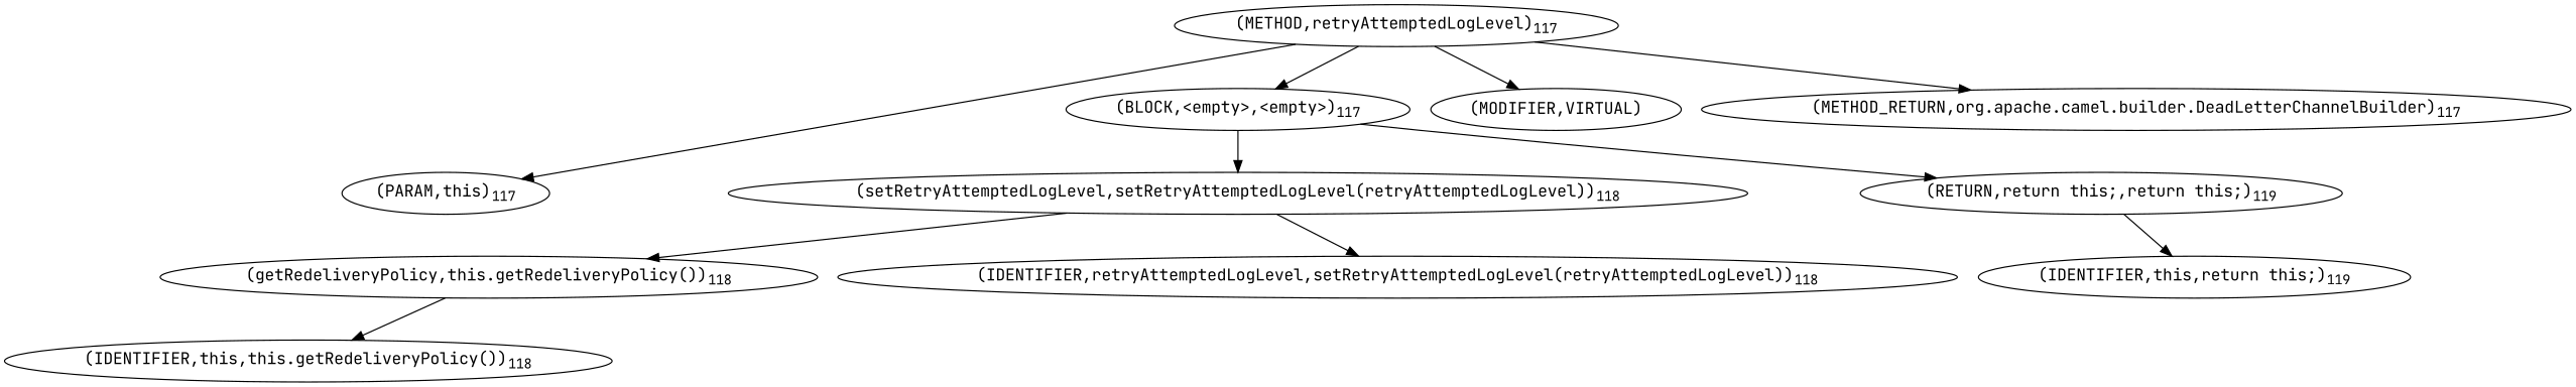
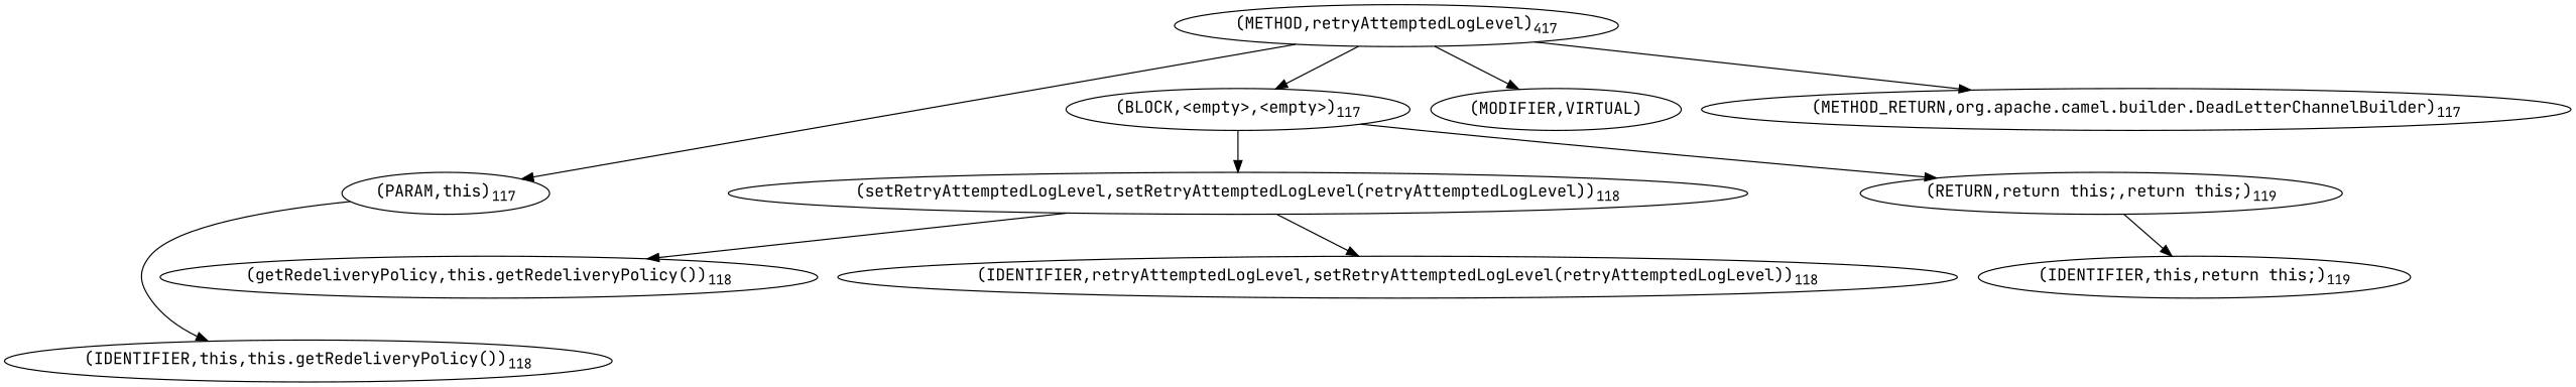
  digraph {
    fontname="JetBrains Mono"
    node [fontname="JetBrains Mono"]
    edge [fontname="JetBrains Mono"]
-   n1 [label=<(METHOD,retryAttemptedLogLevel)<SUB>117</SUB>>]
+   n1 [label=<(METHOD,retryAttemptedLogLevel)<SUB>417</SUB>>]
    n2 [label=<(PARAM,this)<SUB>117</SUB>>]
    n3 [label=<(BLOCK,&lt;empty&gt;,&lt;empty&gt;)<SUB>117</SUB>>]
    n4 [label=<(MODIFIER,VIRTUAL)>]
    n5 [label=<(METHOD_RETURN,org.apache.camel.builder.DeadLetterChannelBuilder)<SUB>117</SUB>>]
    n6 [label=<(setRetryAttemptedLogLevel,setRetryAttemptedLogLevel(retryAttemptedLogLevel))<SUB>118</SUB>>]
    n7 [label=<(RETURN,return this;,return this;)<SUB>119</SUB>>]
    n8 [label=<(getRedeliveryPolicy,this.getRedeliveryPolicy())<SUB>118</SUB>>]
    n9 [label=<(IDENTIFIER,retryAttemptedLogLevel,setRetryAttemptedLogLevel(retryAttemptedLogLevel))<SUB>118</SUB>>]
    n10 [label=<(IDENTIFIER,this,return this;)<SUB>119</SUB>>]
    n11 [label=<(IDENTIFIER,this,this.getRedeliveryPolicy())<SUB>118</SUB>>]
    n1 -> n2
    n1 -> n3
    n1 -> n4
    n1 -> n5
    n3 -> n6
    n3 -> n7
    n6 -> n8
    n6 -> n9
    n7 -> n10
-   n8 -> n11
+   n2 -> n11
  }
